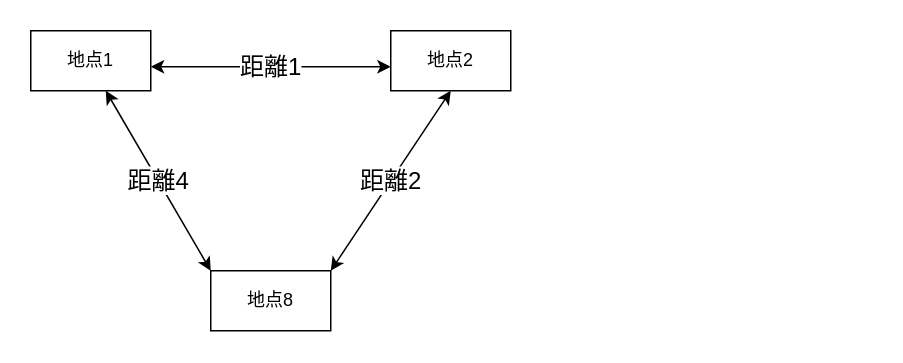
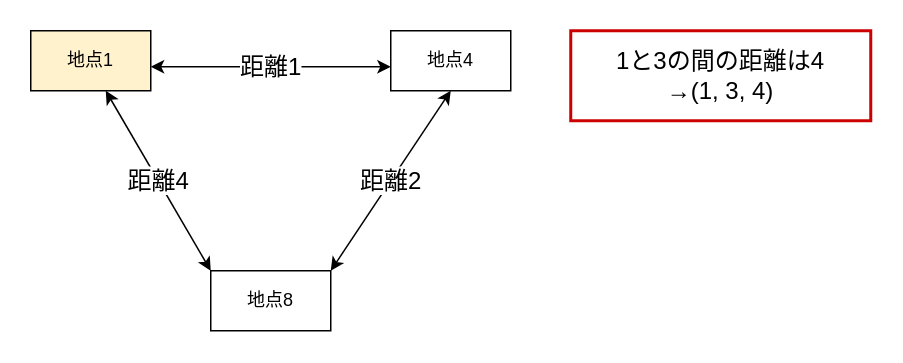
  <mxCell id="0" />
  <mxCell id="1" parent="0" />
- <mxCell id="2" value="地点1" style="rounded=0;whiteSpace=wrap;html=1;" parent="1" vertex="1"><mxGeometry x="20" y="20" width="80" height="40" as="geometry" /></mxCell>
- <mxCell id="3" value="地点2" style="rounded=0;whiteSpace=wrap;html=1;" parent="1" vertex="1"><mxGeometry x="260" y="20" width="80" height="40" as="geometry" /></mxCell>
+ <mxCell id="2" value="地点1" style="rounded=0;whiteSpace=wrap;html=1;fillColor=#fff2cc;" parent="1" vertex="1"><mxGeometry x="20" y="20" width="80" height="40" as="geometry" /></mxCell>
+ <mxCell id="3" value="地点4" style="rounded=0;whiteSpace=wrap;html=1;" parent="1" vertex="1"><mxGeometry x="260" y="20" width="80" height="40" as="geometry" /></mxCell>
  <mxCell id="4" value="&lt;font style=&quot;font-size: 16px;&quot;&gt;距離1&lt;/font&gt;" style="endArrow=classic;html=1;startArrow=classic;startFill=1;endFill=1;" parent="1" edge="1"><mxGeometry relative="1" as="geometry"><mxPoint x="100" y="44" as="sourcePoint" /><mxPoint x="260" y="44" as="targetPoint" /></mxGeometry></mxCell>
+ <mxCell id="5" value="1と3の間の距離は4&lt;br style=&quot;font-size: 16px;&quot;&gt;→(1, 3, 4)" style="rounded=0;whiteSpace=wrap;html=1;fontSize=16;strokeColor=#CC0000;strokeWidth=2;" parent="1" vertex="1"><mxGeometry x="380" y="20" width="200" height="60" as="geometry" /></mxCell>
  <mxCell id="6" value="地点8" style="rounded=0;whiteSpace=wrap;html=1;" parent="1" vertex="1"><mxGeometry x="140" y="180" width="80" height="40" as="geometry" /></mxCell>
  <mxCell id="7" value="&lt;font style=&quot;font-size: 16px;&quot;&gt;距離2&lt;/font&gt;" style="endArrow=classic;html=1;startArrow=classic;startFill=1;endFill=1;exitX=1;exitY=0;exitDx=0;exitDy=0;" parent="1" source="6" edge="1"><mxGeometry relative="1" as="geometry"><mxPoint x="230" y="170" as="sourcePoint" /><mxPoint x="300" y="60" as="targetPoint" /></mxGeometry></mxCell>
  <mxCell id="8" value="&lt;font style=&quot;font-size: 16px;&quot;&gt;距離4&lt;/font&gt;" style="endArrow=classic;html=1;startArrow=classic;startFill=1;endFill=1;" parent="1" edge="1"><mxGeometry relative="1" as="geometry"><mxPoint x="70" y="60" as="sourcePoint" /><mxPoint x="140" y="180" as="targetPoint" /></mxGeometry></mxCell>
